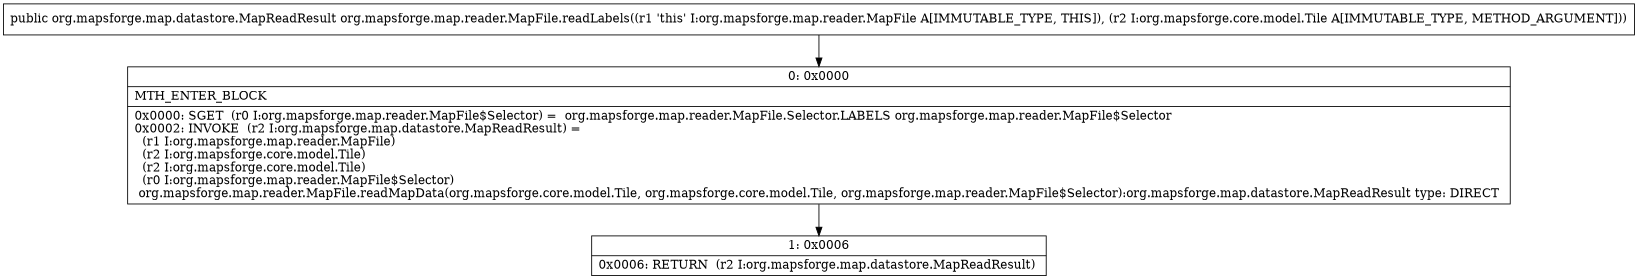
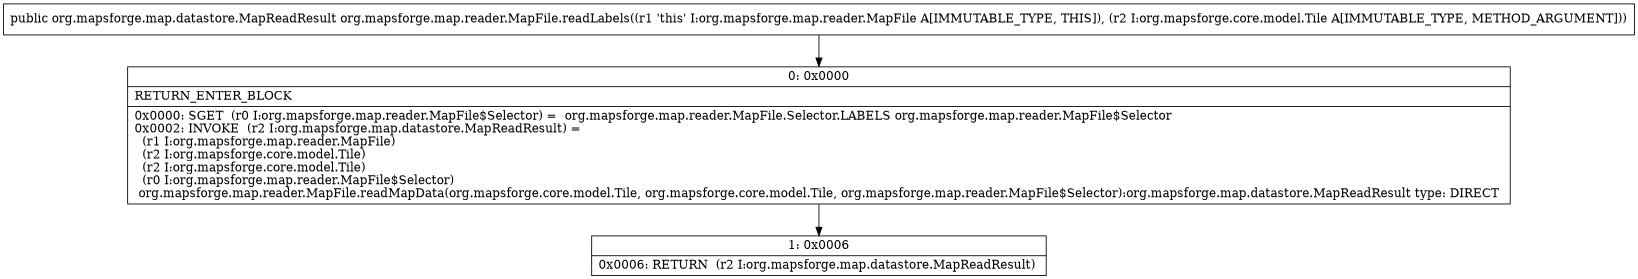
  digraph {
    node [shape=record]
-   n1 [label="{0\:\ 0x0000|MTH_ENTER_BLOCK\l|0x0000: SGET  (r0 I:org.mapsforge.map.reader.MapFile$Selector) =  org.mapsforge.map.reader.MapFile.Selector.LABELS org.mapsforge.map.reader.MapFile$Selector \l0x0002: INVOKE  (r2 I:org.mapsforge.map.datastore.MapReadResult) = \l  (r1 I:org.mapsforge.map.reader.MapFile)\l  (r2 I:org.mapsforge.core.model.Tile)\l  (r2 I:org.mapsforge.core.model.Tile)\l  (r0 I:org.mapsforge.map.reader.MapFile$Selector)\l org.mapsforge.map.reader.MapFile.readMapData(org.mapsforge.core.model.Tile, org.mapsforge.core.model.Tile, org.mapsforge.map.reader.MapFile$Selector):org.mapsforge.map.datastore.MapReadResult type: DIRECT \l}"]
+   n1 [label="{0\:\ 0x0000|RETURN_ENTER_BLOCK\l|0x0000: SGET  (r0 I:org.mapsforge.map.reader.MapFile$Selector) =  org.mapsforge.map.reader.MapFile.Selector.LABELS org.mapsforge.map.reader.MapFile$Selector \l0x0002: INVOKE  (r2 I:org.mapsforge.map.datastore.MapReadResult) = \l  (r1 I:org.mapsforge.map.reader.MapFile)\l  (r2 I:org.mapsforge.core.model.Tile)\l  (r2 I:org.mapsforge.core.model.Tile)\l  (r0 I:org.mapsforge.map.reader.MapFile$Selector)\l org.mapsforge.map.reader.MapFile.readMapData(org.mapsforge.core.model.Tile, org.mapsforge.core.model.Tile, org.mapsforge.map.reader.MapFile$Selector):org.mapsforge.map.datastore.MapReadResult type: DIRECT \l}"]
    n2 [label="{1\:\ 0x0006|0x0006: RETURN  (r2 I:org.mapsforge.map.datastore.MapReadResult) \l}"]
    n3 [label="{public org.mapsforge.map.datastore.MapReadResult org.mapsforge.map.reader.MapFile.readLabels((r1 'this' I:org.mapsforge.map.reader.MapFile A[IMMUTABLE_TYPE, THIS]), (r2 I:org.mapsforge.core.model.Tile A[IMMUTABLE_TYPE, METHOD_ARGUMENT])) }"]
    n1 -> n2
    n3 -> n1
  }
